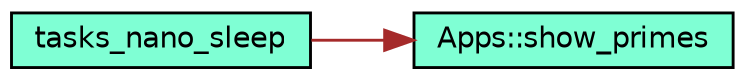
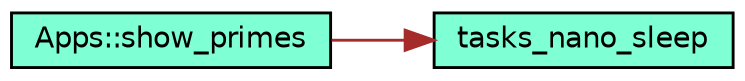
  digraph {
    rankdir=RL
    node [color=black fillcolor=aquamarine fontname=Helvetica fontsize=10 shape=record style=filled]
    n1 [fontcolor=black height=0.2 label=tasks_nano_sleep width=0.4]
    n2 [height=0.2 label="Apps::show_primes" width=0.4]
-   n2 -> n1 [color=brown dir=back fontname=Helvetica fontsize=10 labelfontname=Helvetica labelfontsize=10 style=solid]
+   n1 -> n2 [color=brown dir=back fontname=Helvetica fontsize=10 labelfontname=Helvetica labelfontsize=10 style=solid]
  }
